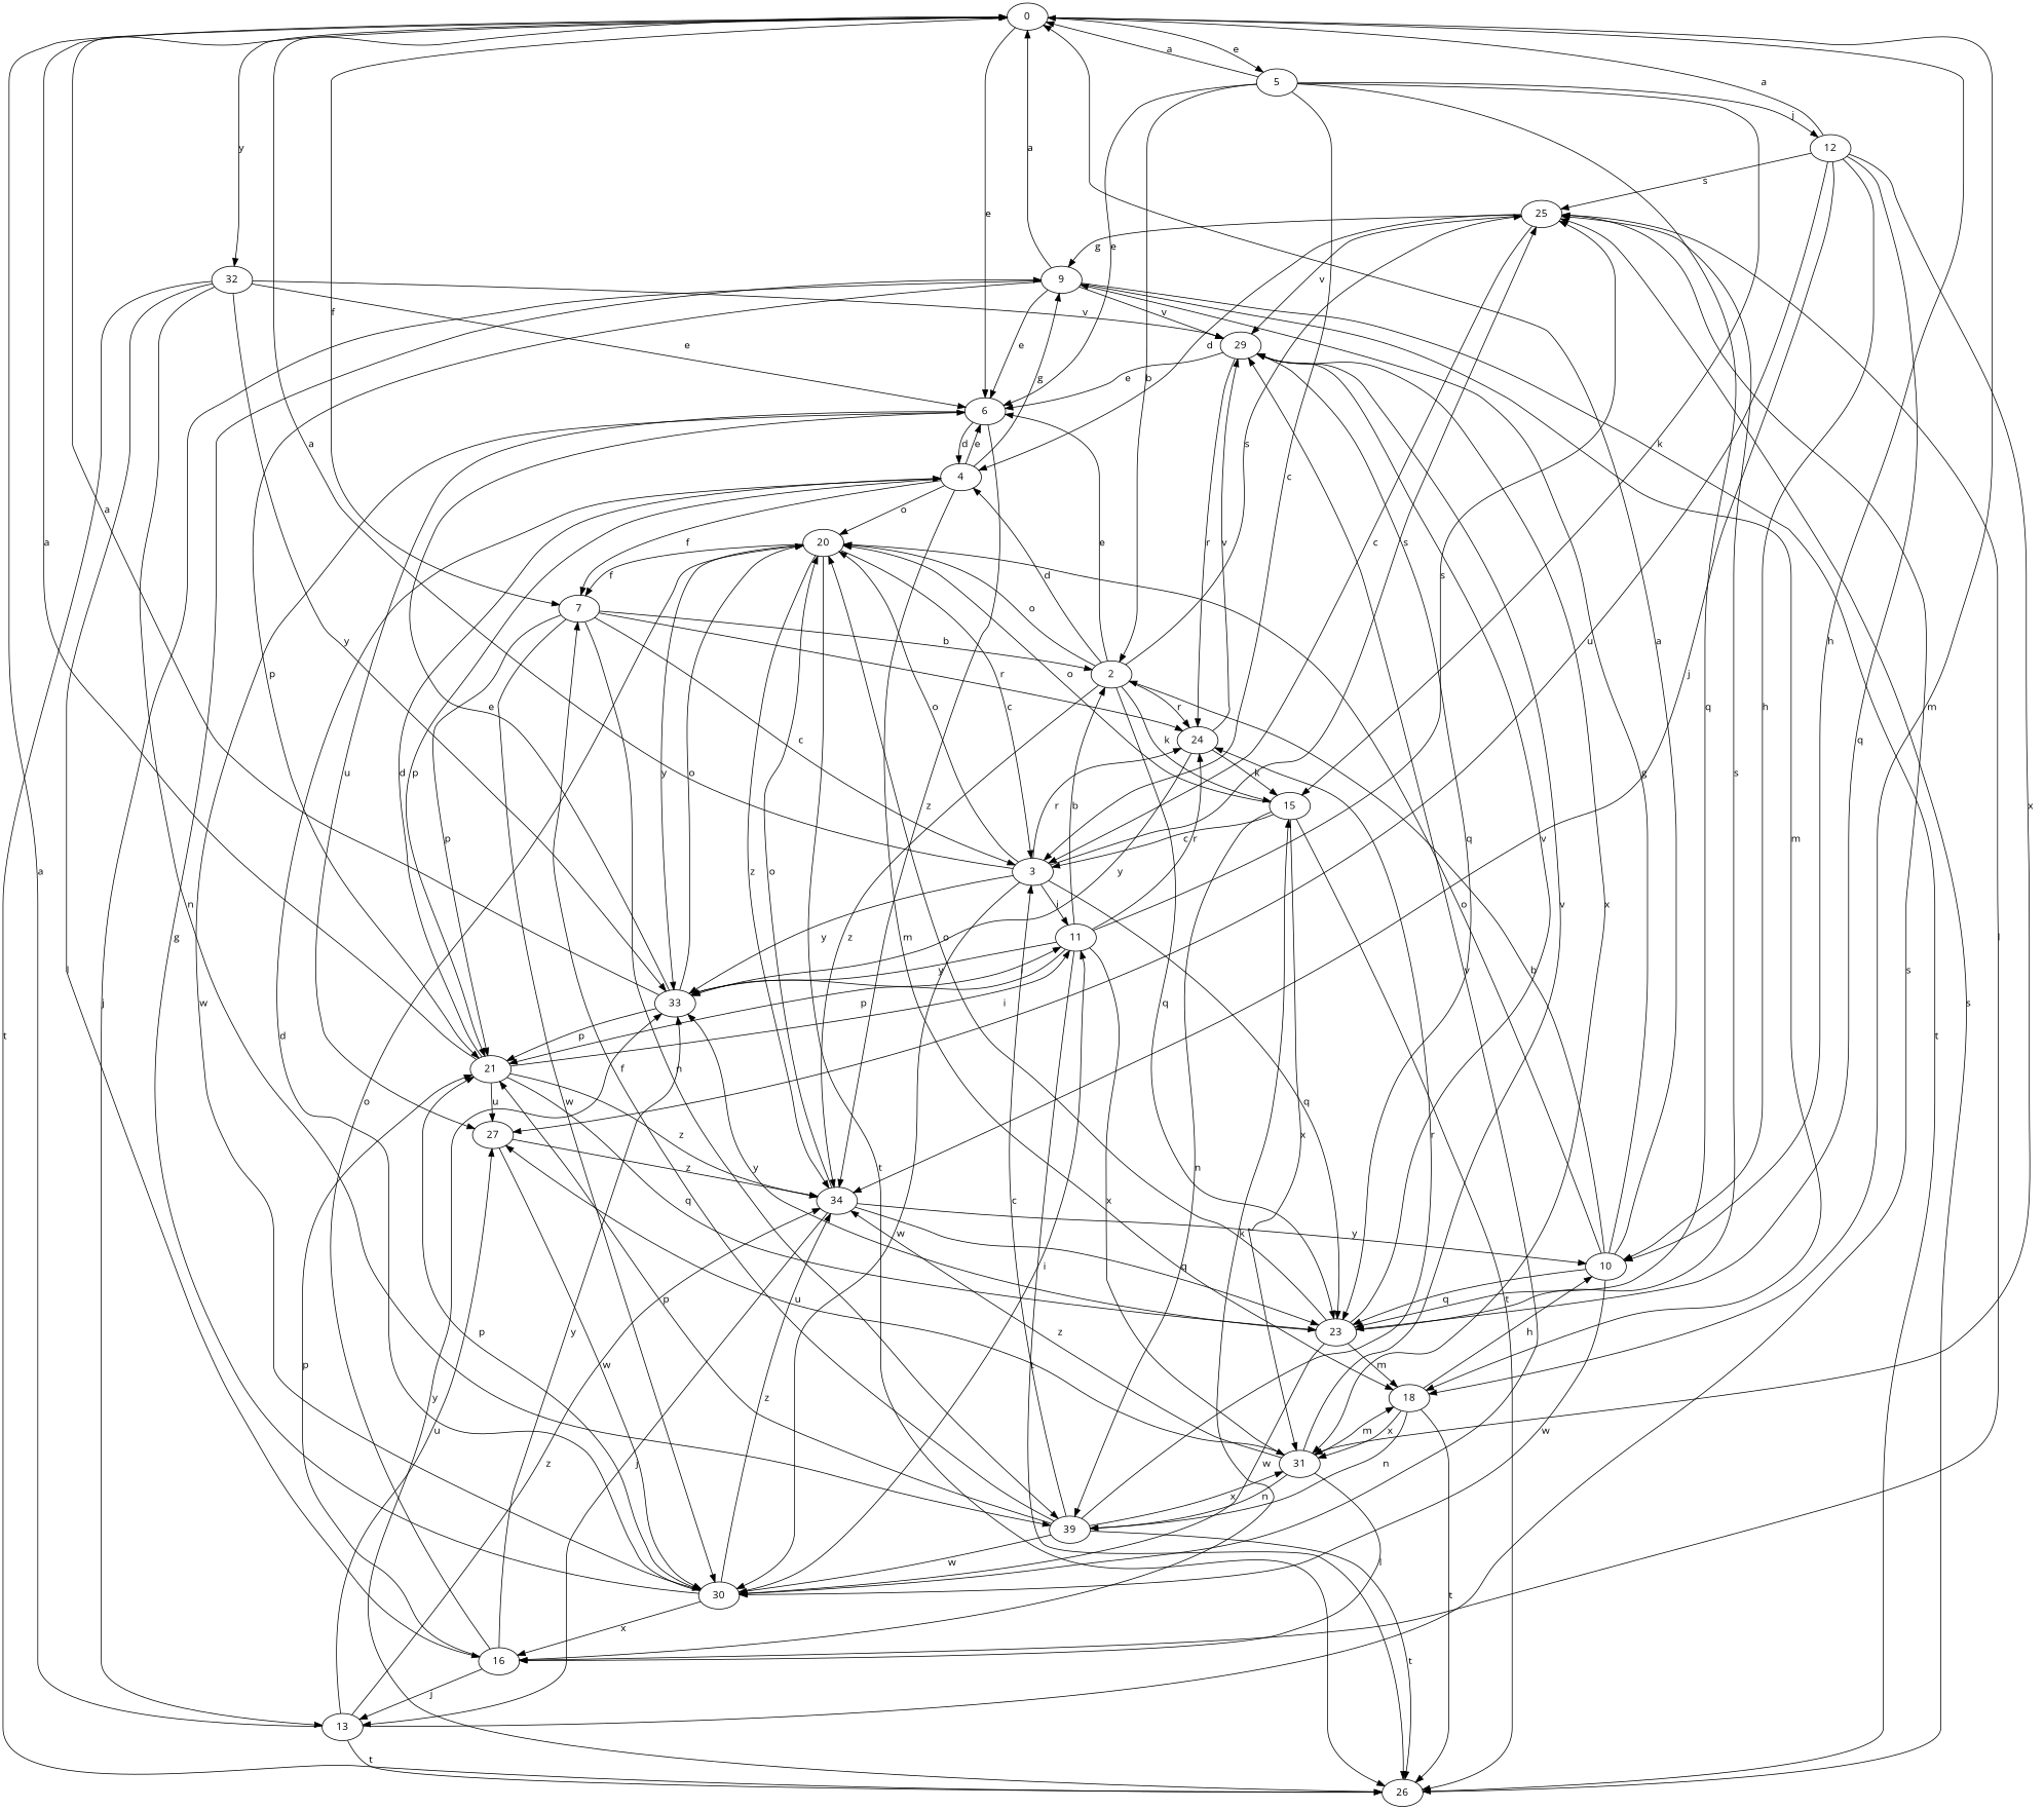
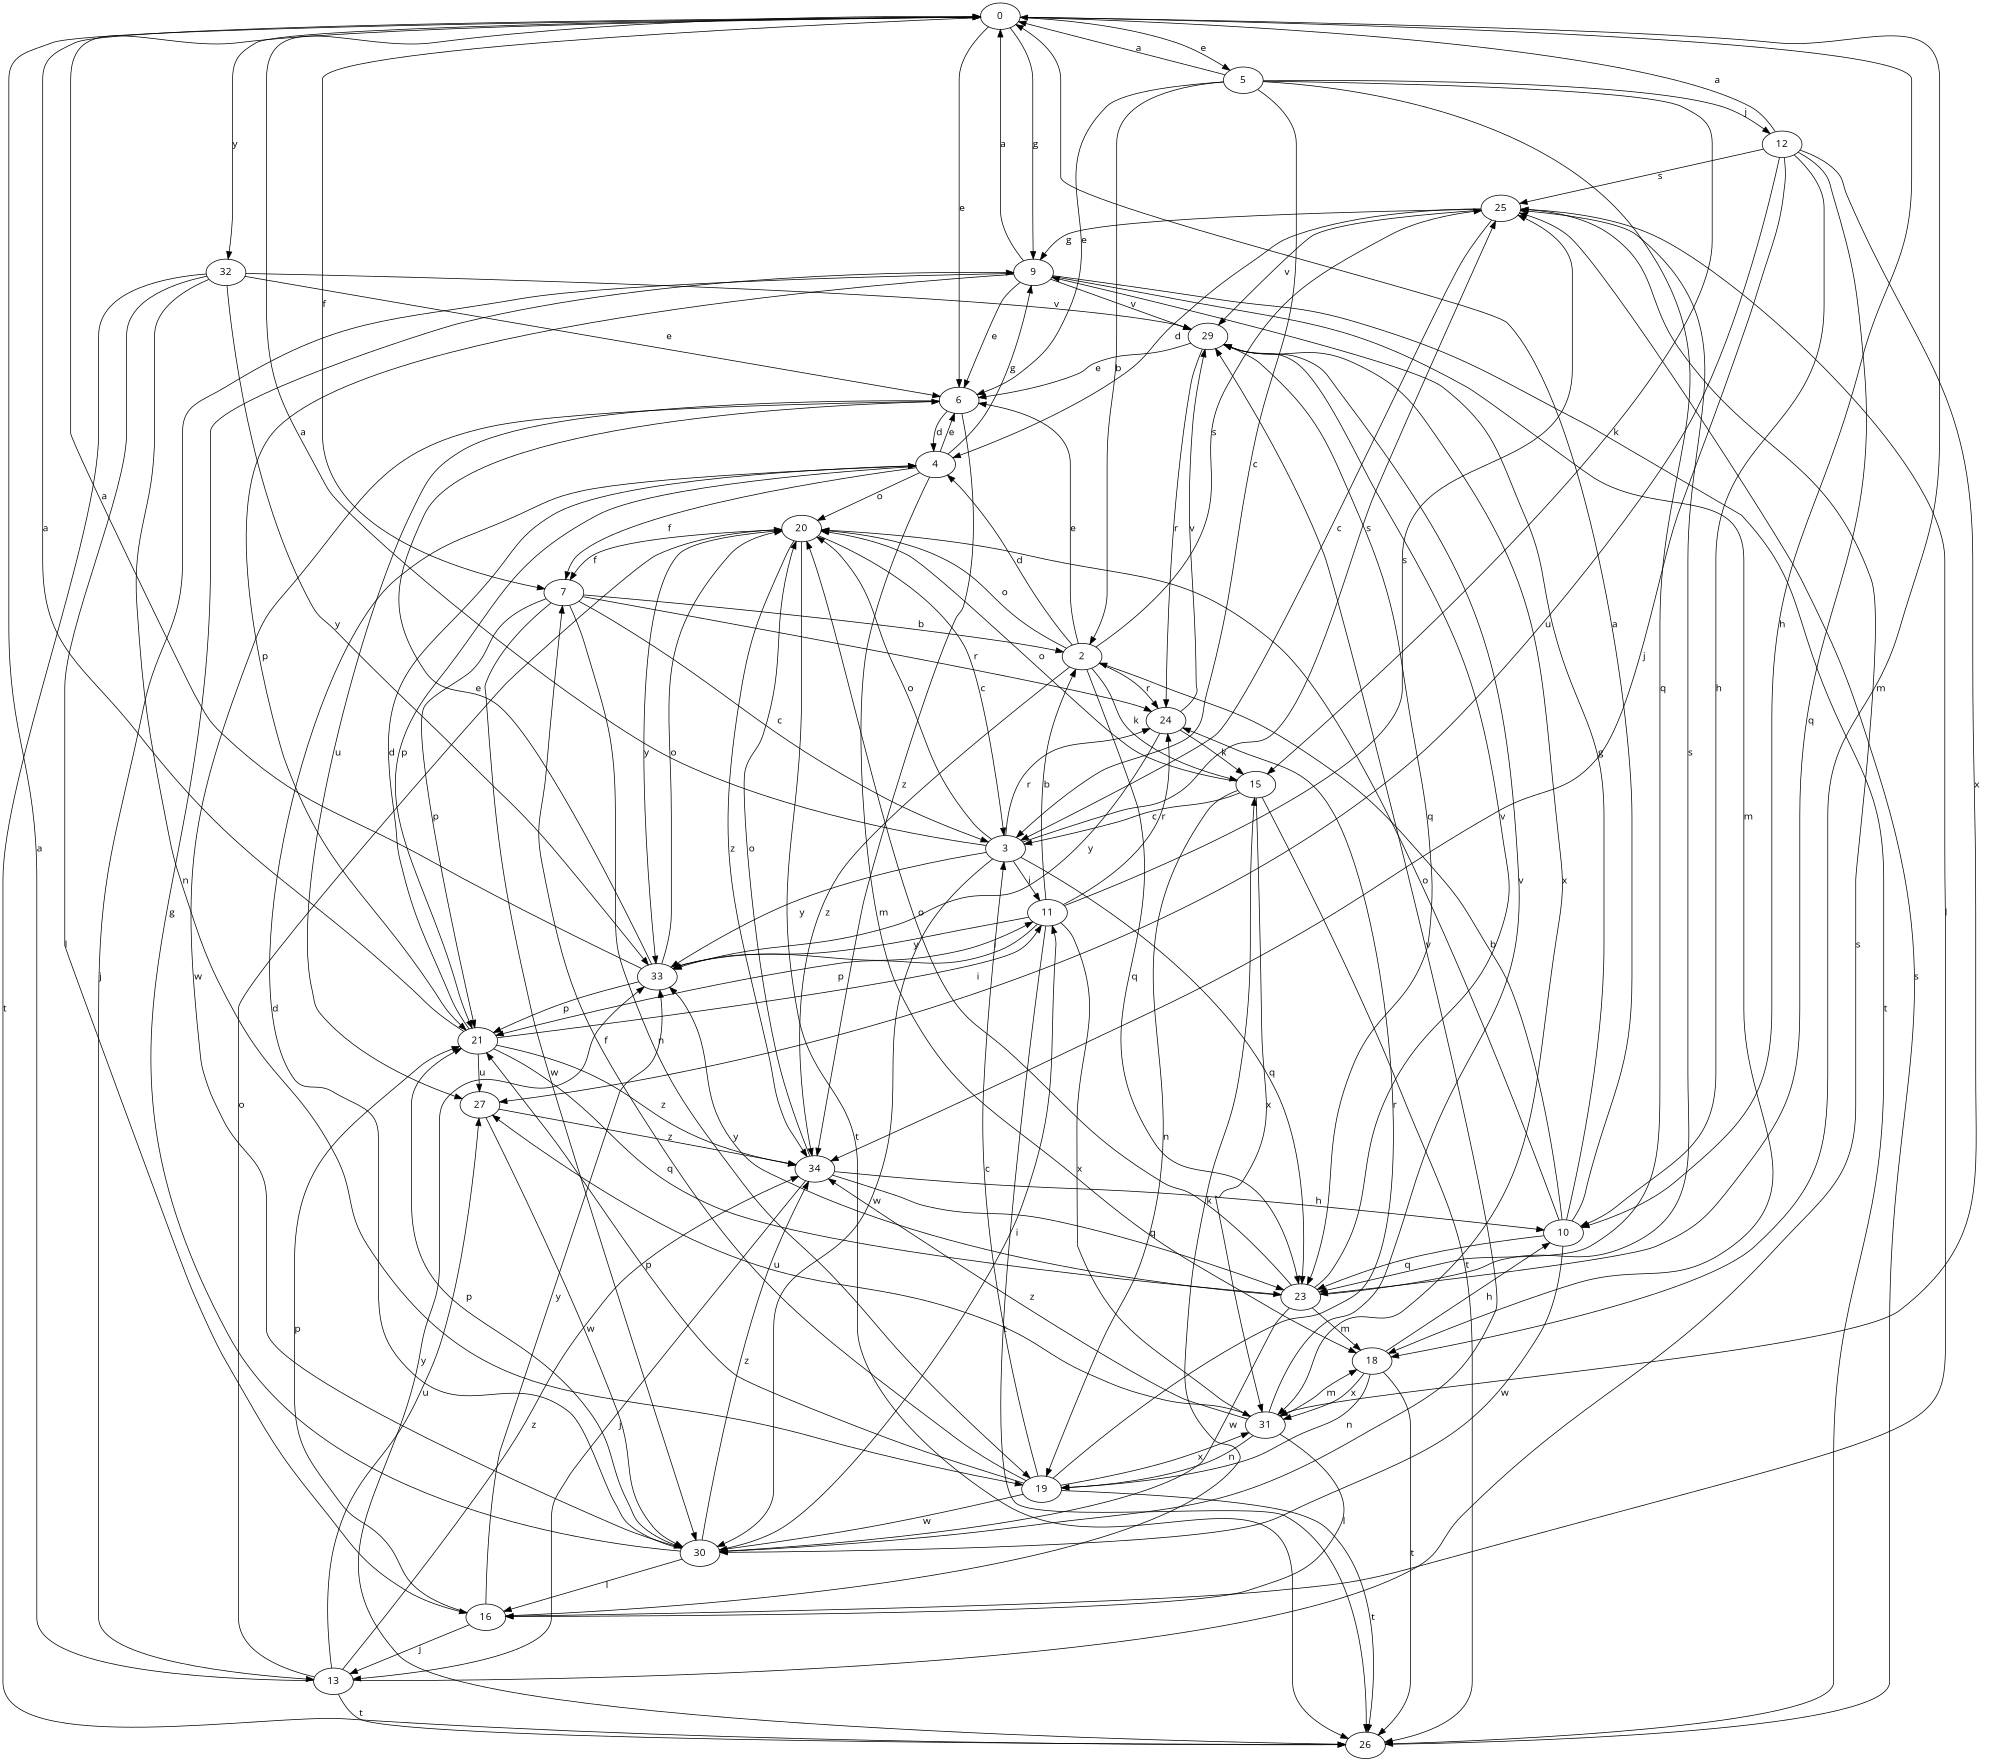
  strict digraph {
    fontname="Open Sans"
    node [fontname="Open Sans"]
    edge [fontname="Open Sans"]
    0
    5
    6
    7
    9
    10
    18
    32
    2
    15
    23
    3
    12
    4
    34
    30
    27
    24
    21
-   19 [label=39]
+   19
    13
    26
    29
    20
    31
    33
    16
    25
    11
    0 -> 5 [label=e]
    0 -> 6 [label=e]
    0 -> 7 [label=f]
+   0 -> 9 [label=g]
    0 -> 10 [label=h]
    0 -> 18 [label=m]
    0 -> 32 [label=y]
    5 -> 0 [label=a]
    5 -> 6 [label=e]
    5 -> 2 [label=b]
    5 -> 15 [label=k]
    5 -> 23 [label=q]
    5 -> 3 [label=c]
    5 -> 12 [label=j]
    6 -> 4 [label=d]
    6 -> 34 [label=z]
    6 -> 30 [label=w]
    6 -> 27 [label=u]
    7 -> 2 [label=b]
    7 -> 3 [label=c]
    7 -> 30 [label=w]
    7 -> 24 [label=r]
    7 -> 21 [label=p]
    7 -> 19 [label=n]
    9 -> 0 [label=a]
    9 -> 6 [label=e]
    9 -> 18 [label=m]
    9 -> 21 [label=p]
    9 -> 13 [label=j]
    9 -> 26 [label=t]
    9 -> 29 [label=v]
    10 -> 0 [label=a]
    10 -> 9 [label=g]
    10 -> 2 [label=b]
    10 -> 23 [label=q]
    10 -> 30 [label=w]
    10 -> 20 [label=o]
    18 -> 10 [label=h]
    18 -> 19 [label=n]
    18 -> 26 [label=t]
    18 -> 31 [label=x]
    32 -> 6 [label=e]
    32 -> 19 [label=n]
    32 -> 26 [label=t]
    32 -> 29 [label=v]
    32 -> 33 [label=y]
    32 -> 16 [label=l]
    2 -> 6 [label=e]
    2 -> 15 [label=k]
    2 -> 23 [label=q]
    2 -> 4 [label=d]
    2 -> 34 [label=z]
    2 -> 24 [label=r]
    2 -> 20 [label=o]
    2 -> 25 [label=s]
    15 -> 3 [label=c]
    15 -> 19 [label=n]
    15 -> 26 [label=t]
    15 -> 20 [label=o]
    15 -> 31 [label=x]
    23 -> 18 [label=m]
    23 -> 30 [label=w]
    23 -> 29 [label=v]
    23 -> 20 [label=o]
    23 -> 33 [label=y]
    23 -> 25 [label=s]
    3 -> 0 [label=a]
    3 -> 23 [label=q]
    3 -> 30 [label=w]
    3 -> 24 [label=r]
    3 -> 20 [label=o]
    3 -> 33 [label=y]
    3 -> 25 [label=s]
    3 -> 11 [label=i]
    12 -> 0 [label=a]
    12 -> 10 [label=h]
    12 -> 23 [label=q]
    12 -> 34 [label=j]
    12 -> 27 [label=u]
    12 -> 31 [label=x]
    12 -> 25 [label=s]
    4 -> 6 [label=e]
    4 -> 7 [label=f]
    4 -> 9 [label=g]
    4 -> 18 [label=m]
    4 -> 21 [label=p]
    4 -> 20 [label=o]
-   34 -> 10 [label=y]
+   34 -> 10 [label=h]
    34 -> 23 [label=q]
    34 -> 13 [label=j]
    34 -> 20 [label=o]
    30 -> 9 [label=g]
    30 -> 4 [label=d]
    30 -> 34 [label=z]
    30 -> 21 [label=p]
    30 -> 29 [label=v]
-   30 -> 16 [label=x]
+   30 -> 16 [label=l]
    30 -> 11 [label=i]
    27 -> 34 [label=z]
    27 -> 30 [label=w]
    24 -> 15 [label=k]
    24 -> 29 [label=v]
    24 -> 33 [label=y]
    21 -> 0 [label=a]
    21 -> 23 [label=q]
    21 -> 4 [label=d]
    21 -> 34 [label=z]
    21 -> 27 [label=u]
    21 -> 11 [label=i]
    19 -> 7 [label=f]
    19 -> 3 [label=c]
    19 -> 30 [label=w]
    19 -> 24 [label=r]
    19 -> 21 [label=p]
    19 -> 26 [label=t]
    19 -> 31 [label=x]
    13 -> 0 [label=a]
    13 -> 34 [label=z]
    13 -> 27 [label=u]
    13 -> 26 [label=t]
    13 -> 25 [label=s]
    26 -> 33 [label=y]
    26 -> 25 [label=s]
    29 -> 6 [label=e]
    29 -> 23 [label=q]
    29 -> 24 [label=r]
    29 -> 31 [label=x]
    20 -> 7 [label=f]
    20 -> 3 [label=c]
    20 -> 34 [label=z]
    20 -> 26 [label=t]
    20 -> 33 [label=y]
    31 -> 18 [label=m]
    31 -> 34 [label=z]
    31 -> 27 [label=u]
    31 -> 19 [label=n]
    31 -> 29 [label=v]
    31 -> 16 [label=l]
    33 -> 0 [label=a]
    33 -> 6 [label=e]
    33 -> 21 [label=p]
    33 -> 20 [label=o]
    33 -> 11 [label=i]
    16 -> 15 [label=k]
    16 -> 21 [label=p]
    16 -> 13 [label=j]
-   16 -> 20 [label=o]
+   13 -> 20 [label=o]
    16 -> 33 [label=y]
    25 -> 9 [label=g]
    25 -> 3 [label=c]
    25 -> 4 [label=d]
    25 -> 29 [label=v]
    25 -> 16 [label=l]
    11 -> 2 [label=b]
    11 -> 24 [label=r]
    11 -> 21 [label=p]
    11 -> 26 [label=t]
    11 -> 31 [label=x]
    11 -> 33 [label=y]
    11 -> 25 [label=s]
  }
